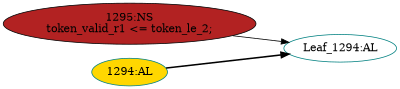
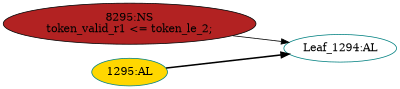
  strict digraph {
    rankdir=LR
    node [color=teal style=filled]
    edge [cond="[]" lineno=None]
-   n1 [ast="<pyverilog.vparser.ast.NonblockingSubstitution object at 0x7f0647e57510>" color=black fillcolor=firebrick label="1295:NS\ntoken_valid_r1 <= token_le_2;" statements="[<pyverilog.vparser.ast.NonblockingSubstitution object at 0x7f0647e57510>]" typ=NonblockingSubstitution]
+   n1 [ast="<pyverilog.vparser.ast.NonblockingSubstitution object at 0x7f0647e57510>" color=black fillcolor=firebrick label="8295:NS\ntoken_valid_r1 <= token_le_2;" statements="[<pyverilog.vparser.ast.NonblockingSubstitution object at 0x7f0647e57510>]" typ=NonblockingSubstitution]
    n2 [def_var="['token_valid_r1']" label="Leaf_1294:AL" style=""]
-   n3 [ast="<pyverilog.vparser.ast.Always object at 0x7f0647e57750>" clk_sens=True fillcolor=gold label="1294:AL" sens="['clk']" statements="[]" typ=Always use_var="['token_le_2']"]
+   n3 [ast="<pyverilog.vparser.ast.Always object at 0x7f0647e57750>" clk_sens=True fillcolor=gold label="1295:AL" sens="['clk']" statements="[]" typ=Always use_var="['token_le_2']"]
    n1 -> n2 [style=solid]
    n3 -> n2 [style=bold]
  }
